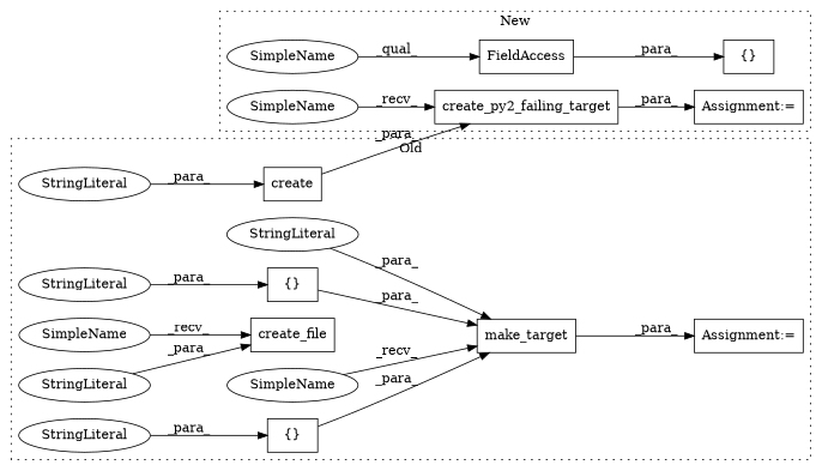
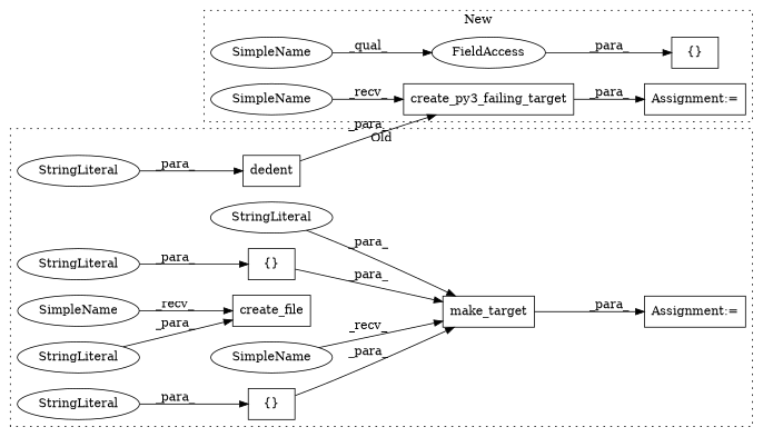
  digraph {
    rankdir=LR
    node [a=45 l=4 s=9680 shape=box]
    n1 [a=4 l="1,1" label="{}" s="10667,10681"]
    n2 [a=32 l="12,1" label=make_target s="10612,10711"]
    n3 [a=4 l="1,1" label="{}" s="10695,10710"]
    n4 [a=32 l="12,1" label=create_file s="10178,10316"]
-   n5 [a=32 l="7,1" label=create s="10213,10315"]
+   n5 [a=32 l="7,1" label=dedent s="10213,10315"]
    n6 [l=22 label=StringLiteral s=10190 shape=ellipse]
    n7 [l=95 label=StringLiteral s=10220 shape=ellipse]
    n8 [a=7 l=1 label="Assignment:=" s=10606]
    n9 [l=16 label=StringLiteral s=10624 shape=ellipse]
    n10 [l=14 label=StringLiteral s=10696 shape=ellipse]
    n11 [l=13 label=StringLiteral s=10668 shape=ellipse]
    n12 [a=42 label=SimpleName s=10607 shape=ellipse]
    n13 [a=42 label=SimpleName s=10173 shape=ellipse]
-   n14 [a=32 l=27 label=create_py2_failing_target s=9600]
+   n14 [a=32 l=27 label=create_py3_failing_target s=9600]
    n15 [a=7 l=1 label="Assignment:=" s=9594]
-   n16 [a=22 l=19 label=FieldAccess]
+   n16 [a=22 l=19 label=FieldAccess shape=ellipse]
    n17 [a=4 l="1,1" label="{}" s="9659,9699"]
    n18 [a=42 label=SimpleName shape=ellipse]
    n19 [a=42 label=SimpleName s=9595 shape=ellipse]
    subgraph cluster_1 {
      label=Old
      style=dotted
      n1
      n2
      n3
      n4
      n5
      n6
      n7
      n8
      n9
      n10
      n11
      n12
      n13
    }
    subgraph cluster_2 {
      label=New
      style=dotted
      n14
      n15
      n16
      n17
      n18
      n19
    }
    n1 -> n2 [label=_para_]
    n2 -> n8 [label=_para_]
    n3 -> n2 [label=_para_]
    n5 -> n14 [label=_para_]
    n6 -> n4 [label=_para_]
    n7 -> n5 [label=_para_]
    n9 -> n2 [label=_para_]
    n10 -> n3 [label=_para_]
    n11 -> n1 [label=_para_]
    n12 -> n2 [label=_recv_]
    n13 -> n4 [label=_recv_]
    n14 -> n15 [label=_para_]
    n16 -> n17 [label=_para_]
    n18 -> n16 [label=_qual_]
    n19 -> n14 [label=_recv_]
  }
